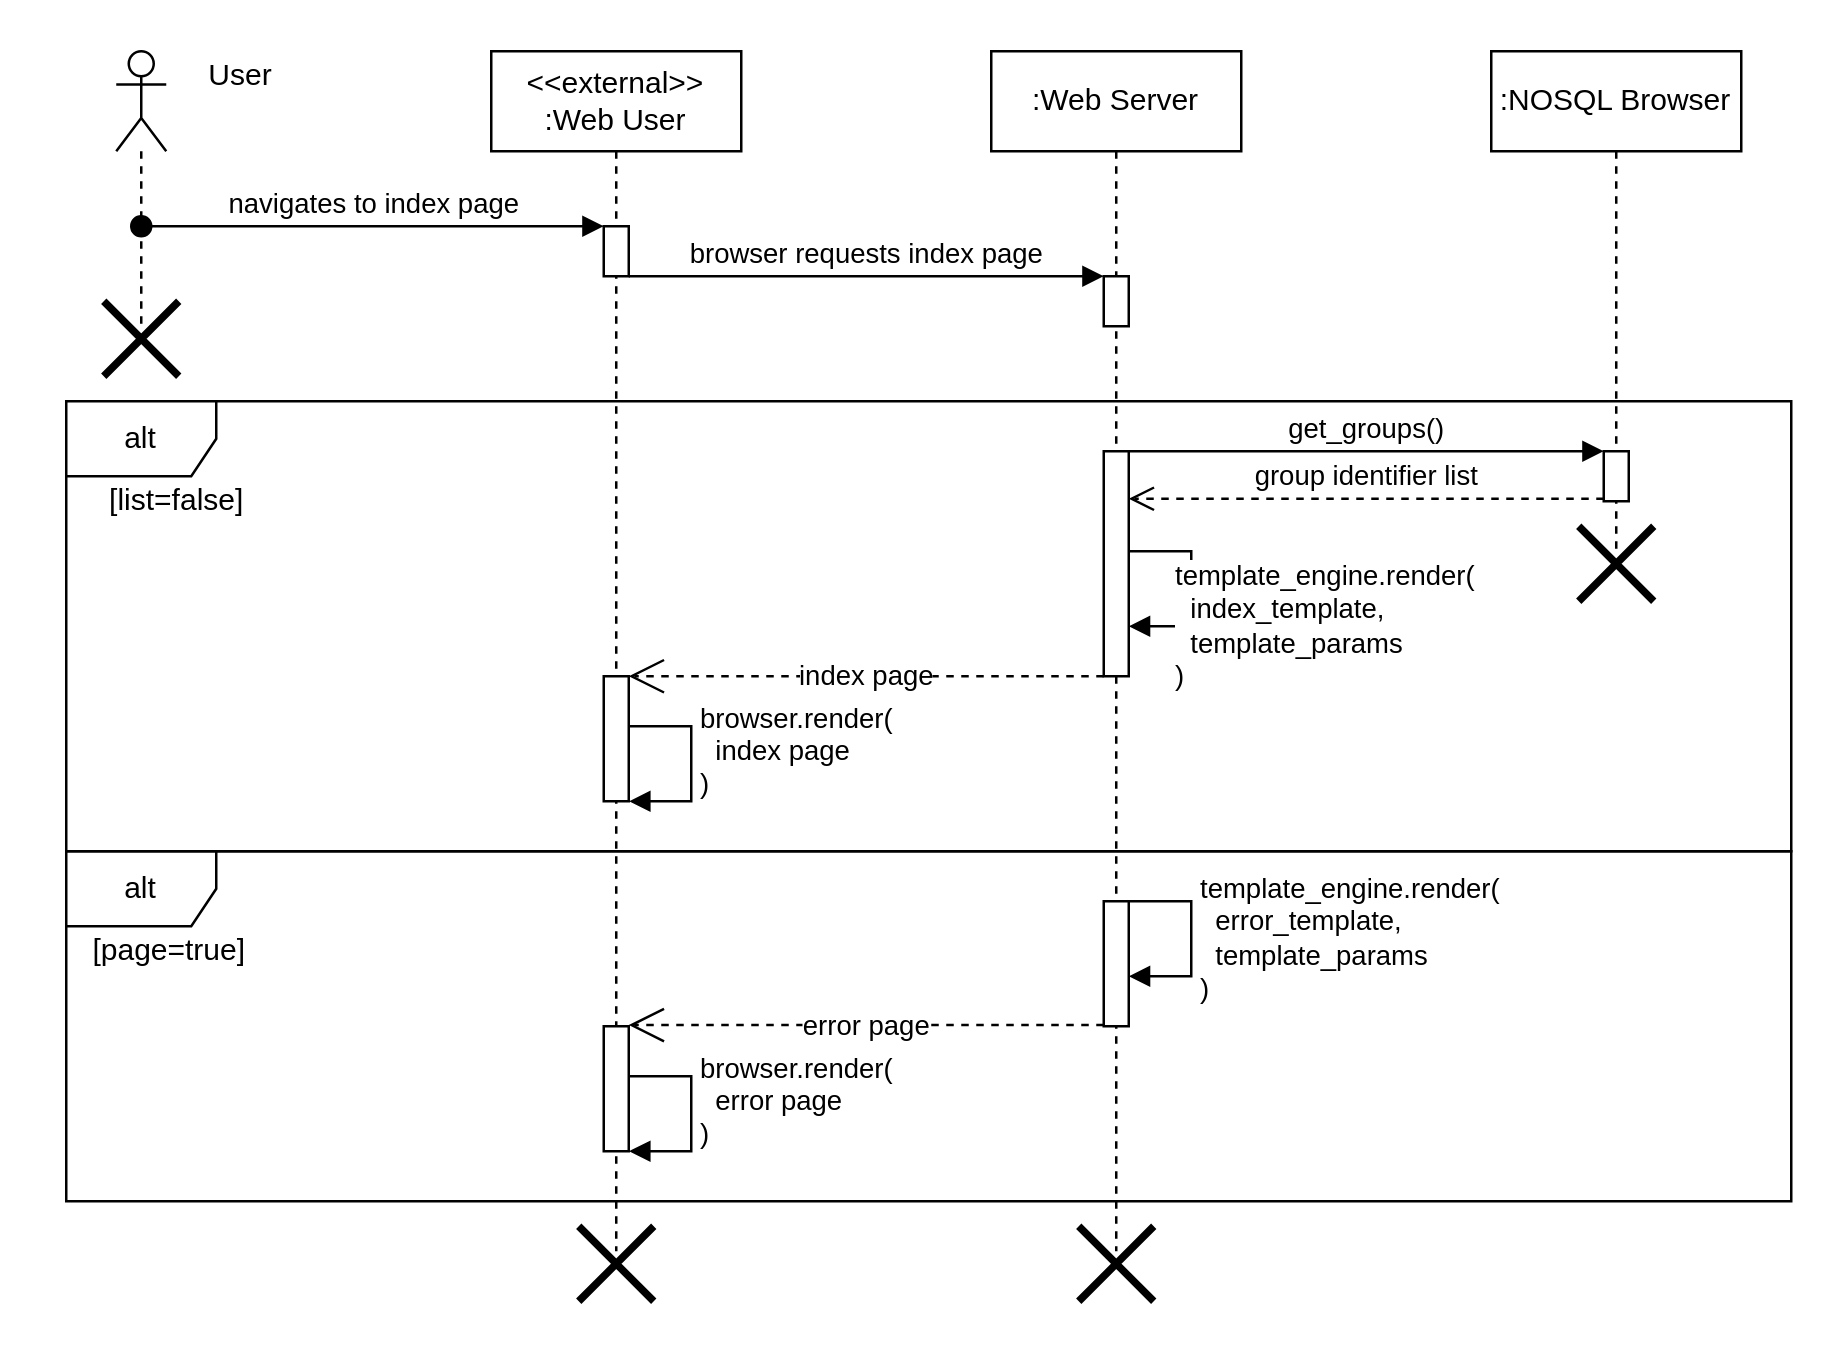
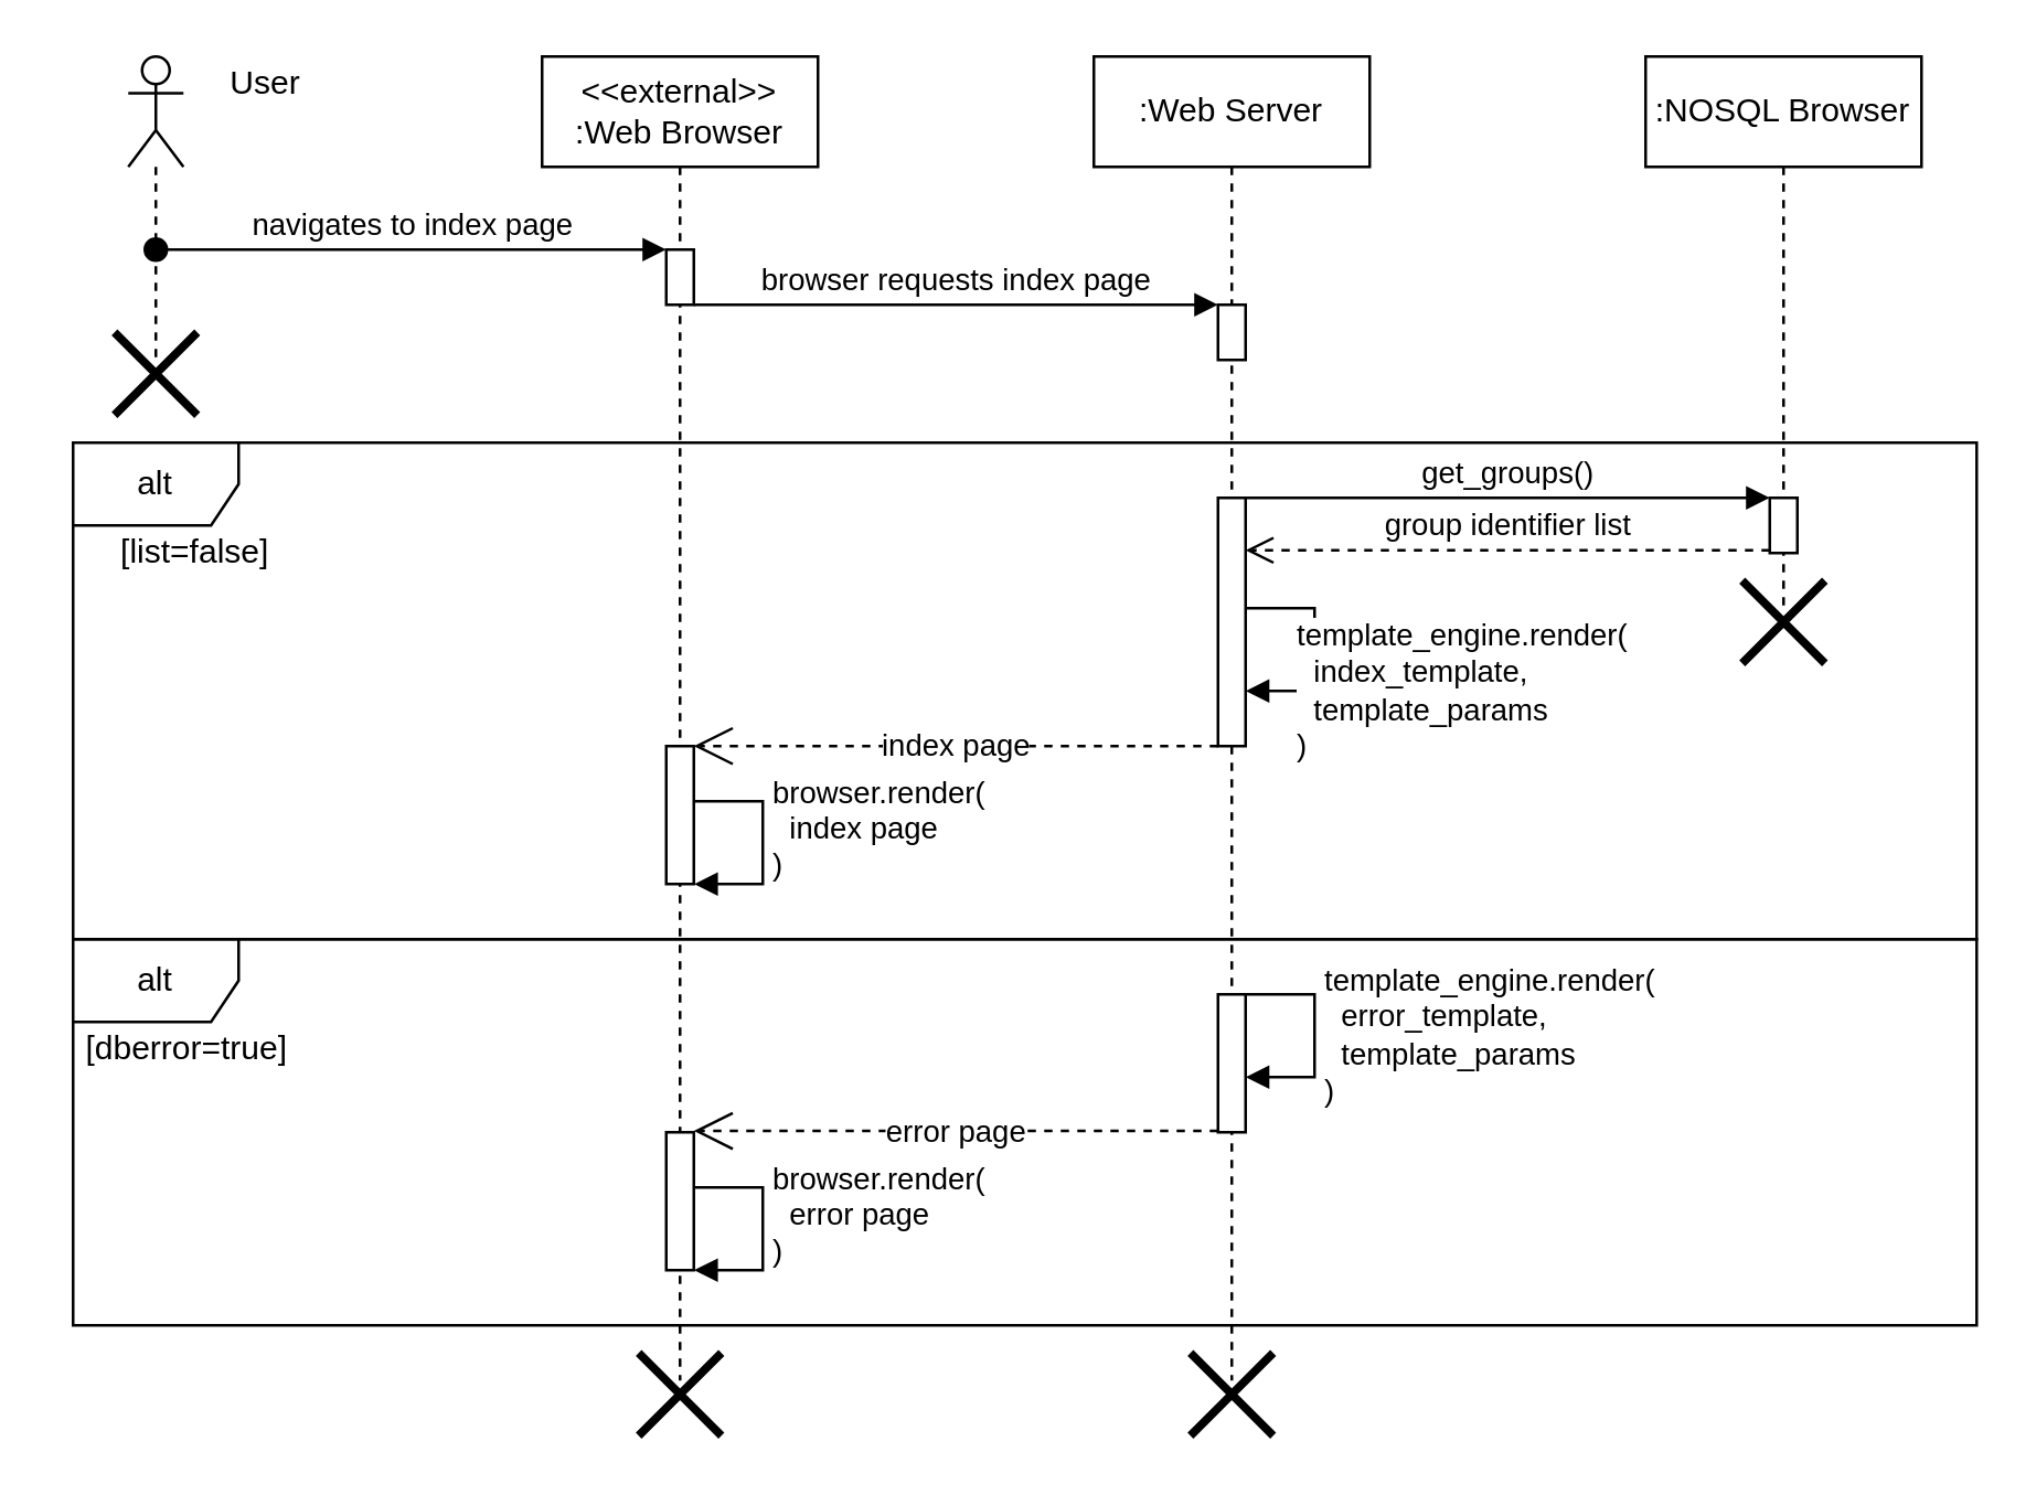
  <mxCell id="0" />
  <mxCell id="1" parent="0" />
  <mxCell id="2" value="alt" style="shape=umlFrame;whiteSpace=wrap;html=1;" vertex="1" parent="1"><mxGeometry x="26" y="340" width="690" height="140" as="geometry" /></mxCell>
  <mxCell id="3" value="alt" style="shape=umlFrame;whiteSpace=wrap;html=1;" vertex="1" parent="1"><mxGeometry x="26" y="160" width="690" height="180" as="geometry" /></mxCell>
- <mxCell id="4" value="&amp;lt;&amp;lt;external&amp;gt;&amp;gt;&lt;br&gt;:Web User" style="shape=umlLifeline;perimeter=lifelinePerimeter;whiteSpace=wrap;html=1;container=1;collapsible=0;recursiveResize=0;outlineConnect=0;" parent="1" vertex="1"><mxGeometry x="196" y="20" width="100" height="480" as="geometry" /></mxCell>
+ <mxCell id="4" value="&amp;lt;&amp;lt;external&amp;gt;&amp;gt;&lt;br&gt;:Web Browser" style="shape=umlLifeline;perimeter=lifelinePerimeter;whiteSpace=wrap;html=1;container=1;collapsible=0;recursiveResize=0;outlineConnect=0;" parent="1" vertex="1"><mxGeometry x="196" y="20" width="100" height="480" as="geometry" /></mxCell>
  <mxCell id="5" value="" style="shape=umlLifeline;participant=umlActor;perimeter=lifelinePerimeter;whiteSpace=wrap;html=1;container=1;collapsible=0;recursiveResize=0;verticalAlign=top;spacingTop=36;outlineConnect=0;" parent="1" vertex="1"><mxGeometry x="46" y="20" width="20" height="110" as="geometry" /></mxCell>
  <mxCell id="6" value=":Web Server" style="shape=umlLifeline;perimeter=lifelinePerimeter;whiteSpace=wrap;html=1;container=1;collapsible=0;recursiveResize=0;outlineConnect=0;" parent="1" vertex="1"><mxGeometry x="396" y="20" width="100" height="480" as="geometry" /></mxCell>
  <mxCell id="7" value="" style="html=1;points=[];perimeter=orthogonalPerimeter;" parent="6" vertex="1"><mxGeometry x="45" y="90" width="10" height="20" as="geometry" /></mxCell>
  <mxCell id="8" value=":NOSQL Browser" style="shape=umlLifeline;perimeter=lifelinePerimeter;whiteSpace=wrap;html=1;container=1;collapsible=0;recursiveResize=0;outlineConnect=0;" parent="1" vertex="1"><mxGeometry x="596" y="20" width="100" height="200" as="geometry" /></mxCell>
  <mxCell id="9" value="User" style="text;html=1;strokeColor=none;fillColor=none;align=center;verticalAlign=middle;whiteSpace=wrap;rounded=0;" parent="1" vertex="1"><mxGeometry x="76" y="20" width="40" height="20" as="geometry" /></mxCell>
  <mxCell id="10" value="" style="html=1;points=[];perimeter=orthogonalPerimeter;" parent="1" vertex="1"><mxGeometry x="241" y="90" width="10" height="20" as="geometry" /></mxCell>
  <mxCell id="11" value="navigates to index page" style="html=1;verticalAlign=bottom;startArrow=oval;endArrow=block;startSize=8;" parent="1" target="10" edge="1"><mxGeometry relative="1" as="geometry"><mxPoint x="56" y="90" as="sourcePoint" /></mxGeometry></mxCell>
  <mxCell id="12" value="browser requests index page" style="html=1;verticalAlign=bottom;endArrow=block;entryX=0;entryY=0;" parent="1" source="10" target="7" edge="1"><mxGeometry relative="1" as="geometry"><mxPoint x="251" y="90" as="sourcePoint" /></mxGeometry></mxCell>
  <mxCell id="13" value="" style="html=1;points=[];perimeter=orthogonalPerimeter;" parent="1" vertex="1"><mxGeometry x="641" y="180" width="10" height="20" as="geometry" /></mxCell>
  <mxCell id="14" value="get_groups()" style="html=1;verticalAlign=bottom;endArrow=block;entryX=0;entryY=0;" parent="1" source="24" target="13" edge="1"><mxGeometry relative="1" as="geometry"><mxPoint x="476" y="120" as="sourcePoint" /></mxGeometry></mxCell>
  <mxCell id="15" value="group identifier list" style="html=1;verticalAlign=bottom;endArrow=open;dashed=1;endSize=8;exitX=0;exitY=0.95;" parent="1" source="13" target="24" edge="1"><mxGeometry relative="1" as="geometry"><mxPoint x="456" y="196" as="targetPoint" /></mxGeometry></mxCell>
  <mxCell id="16" value="template_engine.render(&lt;br&gt;&amp;nbsp; index_template,&lt;br&gt;&amp;nbsp; template_params&lt;br&gt;)" style="edgeStyle=orthogonalEdgeStyle;html=1;align=left;spacingLeft=2;endArrow=block;rounded=0;" parent="1" source="24" edge="1" target="24"><mxGeometry x="0.623" relative="1" as="geometry"><mxPoint x="456" y="210" as="sourcePoint" /><Array as="points"><mxPoint x="476" y="220" /><mxPoint x="476" y="250" /></Array><mxPoint x="451" y="230" as="targetPoint" /><mxPoint as="offset" /></mxGeometry></mxCell>
  <mxCell id="17" value="index page" style="endArrow=open;endSize=12;dashed=1;html=1;" parent="1" source="24" target="25" edge="1"><mxGeometry width="160" relative="1" as="geometry"><mxPoint x="296" y="210" as="sourcePoint" /><mxPoint x="276" y="239" as="targetPoint" /></mxGeometry></mxCell>
  <mxCell id="18" value="" style="shape=umlDestroy;whiteSpace=wrap;html=1;strokeWidth=3;" parent="1" vertex="1"><mxGeometry x="41" y="120" width="30" height="30" as="geometry" /></mxCell>
  <mxCell id="19" value="" style="shape=umlDestroy;whiteSpace=wrap;html=1;strokeWidth=3;" parent="1" vertex="1"><mxGeometry x="231" y="490" width="30" height="30" as="geometry" /></mxCell>
  <mxCell id="20" value="" style="shape=umlDestroy;whiteSpace=wrap;html=1;strokeWidth=3;" parent="1" vertex="1"><mxGeometry x="431" y="490" width="30" height="30" as="geometry" /></mxCell>
  <mxCell id="21" value="" style="shape=umlDestroy;whiteSpace=wrap;html=1;strokeWidth=3;" parent="1" vertex="1"><mxGeometry x="631" y="210" width="30" height="30" as="geometry" /></mxCell>
  <mxCell id="22" value="[list=false]" style="text;html=1;strokeColor=none;fillColor=none;align=center;verticalAlign=middle;whiteSpace=wrap;rounded=0;" vertex="1" parent="1"><mxGeometry x="23" y="190" width="95" height="20" as="geometry" /></mxCell>
- <mxCell id="23" value="[page=true]" style="text;html=1;strokeColor=none;fillColor=none;align=center;verticalAlign=middle;whiteSpace=wrap;rounded=0;" vertex="1" parent="1"><mxGeometry x="20" y="370" width="95" height="20" as="geometry" /></mxCell>
+ <mxCell id="23" value="[dberror=true]" style="text;html=1;strokeColor=none;fillColor=none;align=center;verticalAlign=middle;whiteSpace=wrap;rounded=0;" vertex="1" parent="1"><mxGeometry x="20" y="370" width="95" height="20" as="geometry" /></mxCell>
  <mxCell id="24" value="" style="html=1;points=[];perimeter=orthogonalPerimeter;" vertex="1" parent="1"><mxGeometry x="441" y="180" width="10" height="90" as="geometry" /></mxCell>
  <mxCell id="25" value="" style="html=1;points=[];perimeter=orthogonalPerimeter;" vertex="1" parent="1"><mxGeometry x="241" y="270" width="10" height="50" as="geometry" /></mxCell>
  <mxCell id="26" value="&lt;div&gt;browser.render(&lt;/div&gt;&lt;div&gt;&amp;nbsp; index page&lt;br&gt;)&lt;br&gt;&lt;/div&gt;" style="edgeStyle=orthogonalEdgeStyle;html=1;align=left;spacingLeft=2;endArrow=block;rounded=0;" edge="1" parent="1" source="25"><mxGeometry x="-0.124" relative="1" as="geometry"><mxPoint x="251" y="184.09" as="sourcePoint" /><Array as="points"><mxPoint x="276" y="290" /><mxPoint x="276" y="320" /></Array><mxPoint x="251.12" y="320" as="targetPoint" /><mxPoint as="offset" /></mxGeometry></mxCell>
  <mxCell id="27" value="" style="html=1;points=[];perimeter=orthogonalPerimeter;" vertex="1" parent="1"><mxGeometry x="441" y="360" width="10" height="50" as="geometry" /></mxCell>
  <mxCell id="28" value="template_engine.render(&lt;br&gt;&amp;nbsp; error_template,&lt;br&gt;&amp;nbsp; template_params&lt;br&gt;)" style="edgeStyle=orthogonalEdgeStyle;html=1;align=left;spacingLeft=2;endArrow=block;rounded=0;" edge="1" target="27" parent="1"><mxGeometry relative="1" as="geometry"><mxPoint x="451" y="360" as="sourcePoint" /><Array as="points"><mxPoint x="476" y="360" /><mxPoint x="476" y="390" /></Array><mxPoint x="456" y="380" as="targetPoint" /></mxGeometry></mxCell>
  <mxCell id="29" value="" style="html=1;points=[];perimeter=orthogonalPerimeter;" vertex="1" parent="1"><mxGeometry x="241" y="410" width="10" height="50" as="geometry" /></mxCell>
  <mxCell id="30" value="error page" style="endArrow=open;endSize=12;dashed=1;html=1;" edge="1" parent="1"><mxGeometry width="160" relative="1" as="geometry"><mxPoint x="441" y="409.52" as="sourcePoint" /><mxPoint x="251" y="409.52" as="targetPoint" /></mxGeometry></mxCell>
  <mxCell id="31" value="&lt;div&gt;browser.render(&lt;/div&gt;&lt;div&gt;&amp;nbsp; error page&lt;br&gt;)&lt;br&gt;&lt;/div&gt;" style="edgeStyle=orthogonalEdgeStyle;html=1;align=left;spacingLeft=2;endArrow=block;rounded=0;" edge="1" parent="1"><mxGeometry x="-0.124" relative="1" as="geometry"><mxPoint x="251" y="429.999" as="sourcePoint" /><Array as="points"><mxPoint x="276" y="429.97" /><mxPoint x="276" y="459.97" /></Array><mxPoint x="251.12" y="459.97" as="targetPoint" /><mxPoint as="offset" /></mxGeometry></mxCell>
